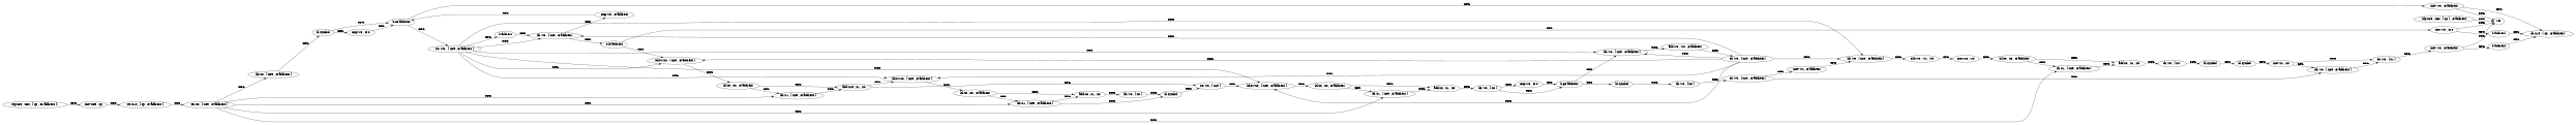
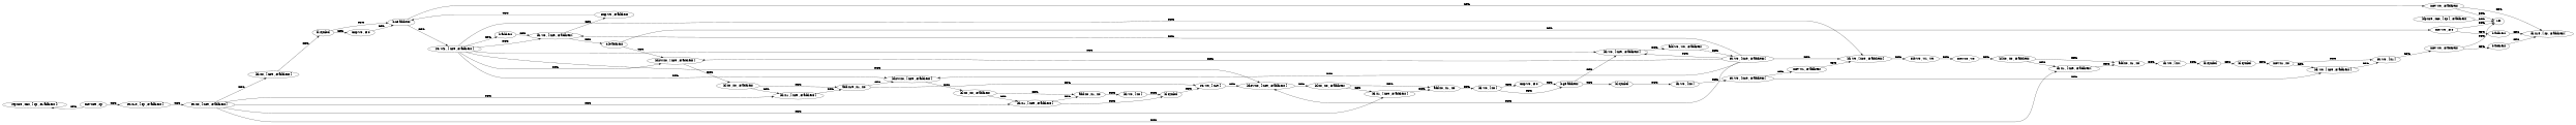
  digraph {
    rankdir=LR
    n1 [label="stp x29 , x30 , [ sp , #- address ]!"]
    n2 [label="mov x29 , sp"]
    n3 [label="str x19 , [ sp , # address ]"]
    n4 [label="str x0 , [ x29 , # address ]"]
    n5 [label="ldr x0 , [ x29 , # address ]"]
    n6 [label="ldr x1 , [ x29 , # address ]"]
    n7 [label="ldr x1 , [ x29 , # address ]"]
    n8 [label="ldr x1 , [ x29 , # address ]"]
    n9 [label="ldr x1 , [ x29 , # address ]"]
    n10 [label="bl symbol"]
    n11 [label="add x19 , x1 , x0"]
    n12 [label="add x0 , x1 , x0"]
    n13 [label="bl symbol"]
    n14 [label="add x0 , x1 , x0"]
    n15 [label="add x0 , x1 , x0"]
    n16 [label="cmp w0 , # 0"]
    n17 [label="b.ne address"]
    n18 [label="mov w0 , # address"]
    n19 [label="str wzr , [ x29 , # address ]"]
    n20 [label="ldr x19 , [ sp , # address ]"]
    n21 [label=ret]
    n22 [label="b address"]
    n23 [label="ldr w0 , [ x29 , # address ]"]
    n24 [label="ldrsw x0 , [ x29 , # address ]"]
    n25 [label="ldrsw x0 , [ x29 , # address ]"]
    n26 [label="ldrsw x0 , [ x29 , # address ]"]
    n27 [label="ldr w0 , [ x29 , # address ]"]
    n28 [label="ldr w0 , [ x29 , # address ]"]
    n29 [label="cmp w0 , # address"]
    n30 [label="b.le address"]
    n31 [label="lsl x0 , x0 , # address"]
    n32 [label="lsl x0 , x0 , # address"]
    n33 [label="lsl x0 , x0 , # address"]
    n34 [label="add w0 , w0 , # address"]
    n35 [label="sub w0 , w1 , w0"]
    n36 [label="ldp x29 , x30 , [ sp ] , # address"]
    n37 [label="mov w0 , # 0"]
    n38 [label="b address"]
    n39 [label="str w0 , [ x19 ]"]
    n40 [label="ldr w0 , [ x0 ]"]
    n41 [label="ldr w0 , [ x0 ]"]
    n42 [label="cmp w0 , # 0"]
    n43 [label="b.ge address"]
    n44 [label="bl symbol"]
    n45 [label="ldr w0 , [ x0 ]"]
    n46 [label="str w0 , [ x29 , # address ]"]
    n47 [label="str w0 , [ x29 , # address ]"]
    n48 [label="mov w1 , # address"]
    n49 [label="ldr w0 , [ x29 , # address ]"]
    n50 [label="str w0 , [ x1 ]"]
    n51 [label="sxtw x0 , w0"]
    n52 [label="lsl x0 , x0 , # address"]
    n53 [label="ldr w0 , [ x0 ]"]
    n54 [label="bl symbol"]
    n55 [label="bl symbol"]
    n56 [label="mov x1 , x0"]
    n57 [label="mov w0 , # address"]
    n58 [label="b address"]
-   n1 -> n2 [label=CFG]
+   n2 -> n1 [label=CFG]
    n2 -> n3 [label=CFG]
    n3 -> n4 [label=CFG]
    n4 -> n5 [label=DFG]
    n4 -> n6 [label=DFG]
    n4 -> n7 [label=DFG]
    n4 -> n8 [label=DFG]
    n4 -> n9 [label=DFG]
    n5 -> n10 [label=DFG]
    n6 -> n11 [label=DFG]
    n7 -> n12 [label=DFG]
    n7 -> n13 [label=DFG]
    n8 -> n14 [label=DFG]
    n9 -> n15 [label=DFG]
    n10 -> n16 [label=CFG]
    n10 -> n17 [label=DFG]
    n11 -> n25 [label=CFG]
    n11 -> n39 [label=DFG]
    n12 -> n40 [label=DFG]
    n13 -> n39 [label=DFG]
    n14 -> n41 [label=DFG]
    n15 -> n53 [label=DFG]
    n16 -> n17 [label=CFG]
    n17 -> n18 [label=CFG]
    n17 -> n19 [label=CFG]
    n18 -> n20 [label=CFG]
    n18 -> n21 [label=DFG]
    n19 -> n22 [label=CFG]
    n19 -> n23 [label=DFG]
    n19 -> n24 [label=DFG]
    n19 -> n25 [label=DFG]
    n19 -> n26 [label=DFG]
    n19 -> n27 [label=DFG]
    n19 -> n28 [label=DFG]
    n22 -> n23 [label=CFG]
    n23 -> n29 [label=CFG]
    n23 -> n30 [label=DFG]
    n24 -> n31 [label=DFG]
    n25 -> n32 [label=DFG]
    n26 -> n33 [label=DFG]
    n27 -> n34 [label=DFG]
    n28 -> n35 [label=DFG]
    n29 -> n17 [label=CFG]
    n30 -> n24 [label=CFG]
    n30 -> n37 [label=CFG]
    n31 -> n6 [label=CFG]
    n31 -> n11 [label=DFG]
    n32 -> n7 [label=CFG]
    n32 -> n12 [label=DFG]
    n33 -> n8 [label=CFG]
    n33 -> n14 [label=DFG]
    n34 -> n46 [label=DFG]
-   n35 -> n51 [label=CFG]
+   n35 -> n51 [label=DFG]
    n36 -> n21 [label=DFG]
    n37 -> n21 [label=DFG]
    n37 -> n38 [label=CFG]
    n38 -> n20 [label=CFG]
    n39 -> n26 [label=CFG]
    n40 -> n13 [label=DFG]
    n41 -> n42 [label=CFG]
    n41 -> n43 [label=DFG]
    n42 -> n43 [label=CFG]
    n43 -> n27 [label=CFG]
    n43 -> n44 [label=CFG]
    n44 -> n45 [label=DFG]
    n45 -> n47 [label=DFG]
    n46 -> n23 [label=DFG]
    n46 -> n24 [label=DFG]
    n46 -> n25 [label=DFG]
    n46 -> n26 [label=DFG]
    n46 -> n27 [label=DFG]
    n46 -> n28 [label=DFG]
    n47 -> n48 [label=CFG]
    n47 -> n49 [label=DFG]
    n48 -> n28 [label=CFG]
    n49 -> n50 [label=DFG]
    n50 -> n57 [label=CFG]
    n51 -> n52 [label=DFG]
    n52 -> n9 [label=CFG]
    n52 -> n15 [label=DFG]
    n53 -> n54 [label=DFG]
    n54 -> n55 [label=CFG]
    n55 -> n56 [label=DFG]
    n56 -> n49 [label=CFG]
    n56 -> n50 [label=DFG]
    n57 -> n21 [label=DFG]
    n57 -> n58 [label=CFG]
    n58 -> n20 [label=CFG]
  }
